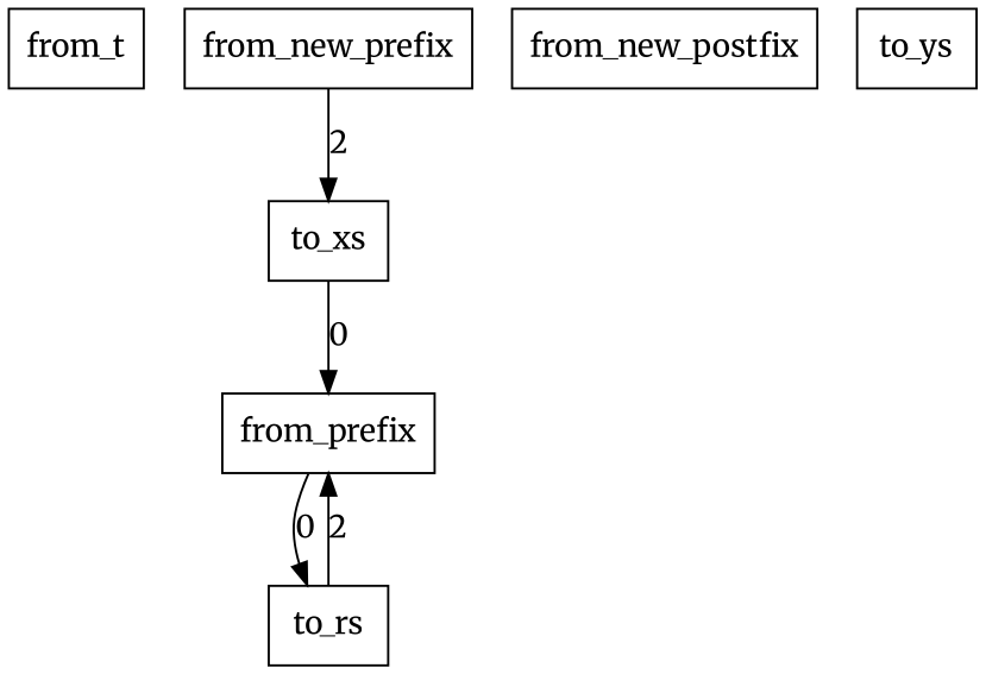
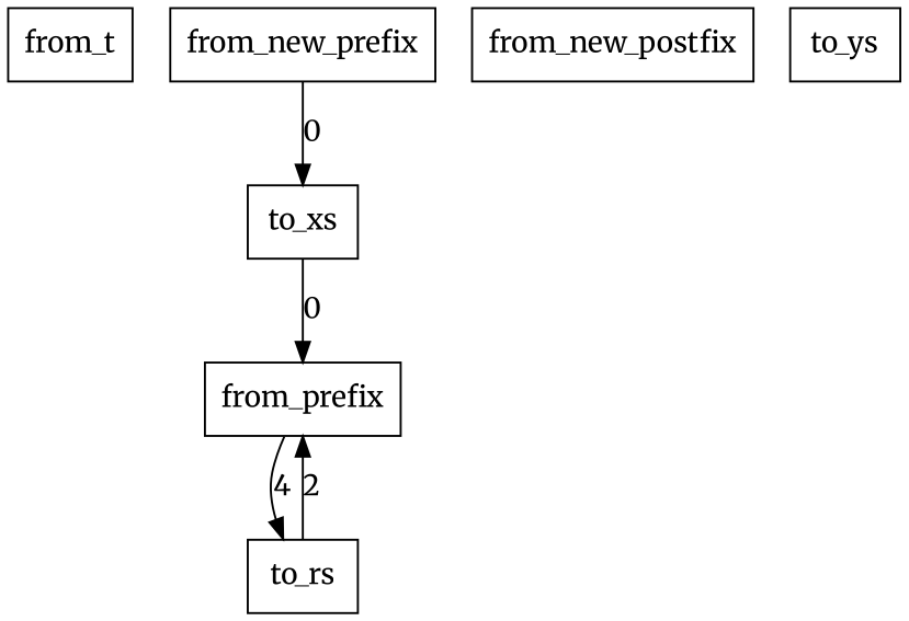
  digraph {
    fontname=Merriweather
    rankdir=TB
    node [fillcolor=white fontname=Merriweather shape=box style=filled]
    edge [fontname=Merriweather]
    n1 [label=<from_t>]
    n2 [label=<from_prefix>]
    n3 [label=<to_rs>]
    n4 [label=<from_new_prefix>]
    n5 [label=<to_xs>]
    n6 [label=<from_new_postfix>]
    n7 [label=<to_ys>]
-   n2 -> n3 [label=0]
+   n2 -> n3 [label=4]
    n3 -> n2 [label=2]
-   n4 -> n5 [label=2]
+   n4 -> n5 [label=0]
    n5 -> n2 [label=0]
  }
